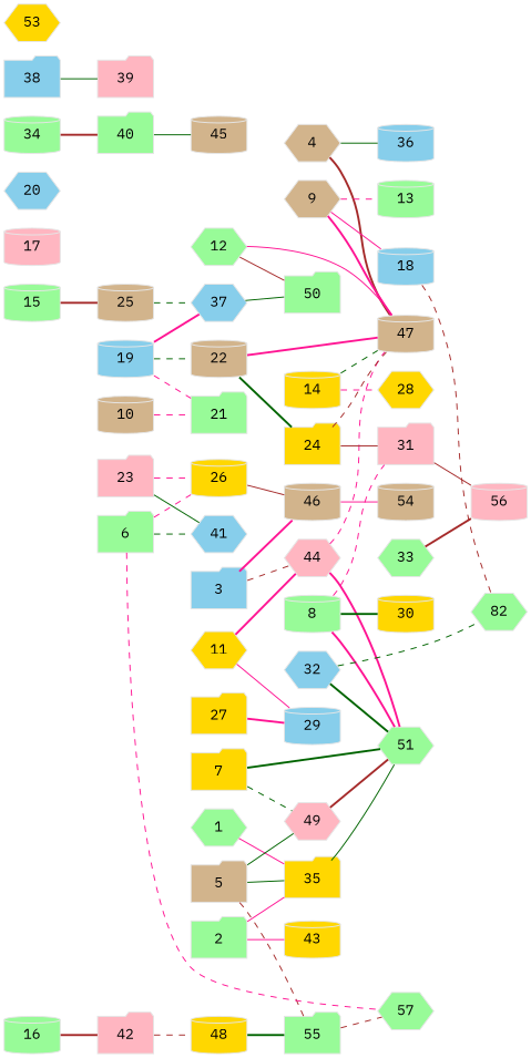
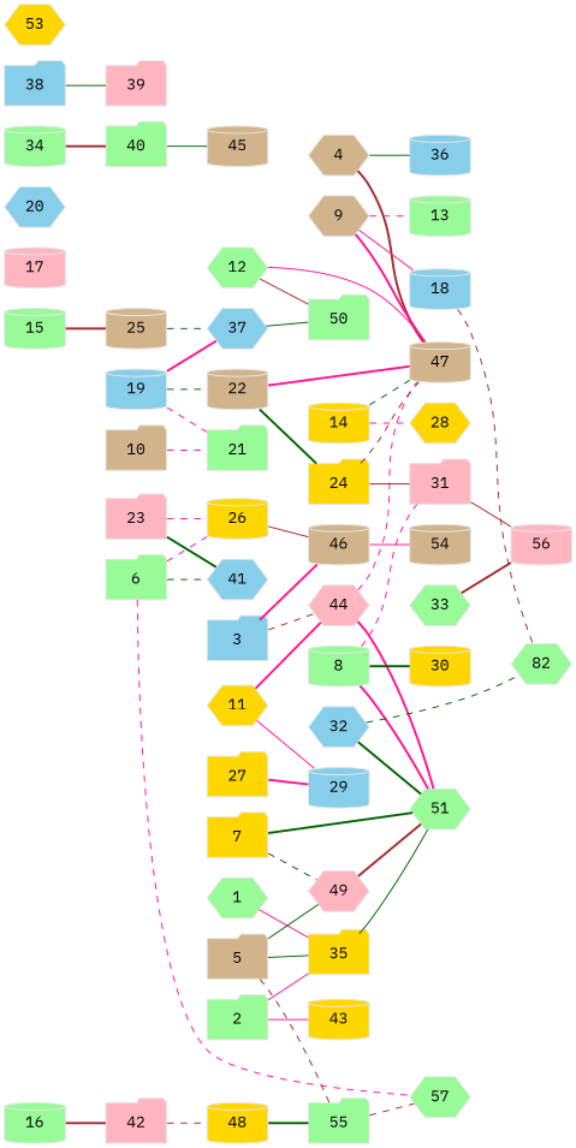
  graph {
    fontname="IBM Plex Mono"
    rankdir=LR
    node [color=gray90 fillcolor=palegreen fontname="IBM Plex Mono" shape=cylinder style=filled]
    edge [color=deeppink fontname="IBM Plex Mono" style=dashed]
    1 [shape=hexagon]
    35 [fillcolor=gold shape=folder]
    51 [shape=hexagon]
    2 [shape=folder]
    43 [fillcolor=gold]
    3 [fillcolor=skyblue shape=folder]
    44 [fillcolor=lightpink shape=hexagon]
    46 [fillcolor=tan]
    47 [fillcolor=tan]
    54 [fillcolor=tan]
    4 [fillcolor=tan shape=hexagon]
    36 [fillcolor=skyblue]
    5 [fillcolor=tan shape=folder]
    49 [fillcolor=lightpink shape=hexagon]
    55 [shape=folder]
    57 [shape=hexagon]
    6 [shape=folder]
    26 [fillcolor=gold]
    41 [fillcolor=skyblue shape=hexagon]
    7 [fillcolor=gold shape=folder]
    8
    30 [fillcolor=gold]
    31 [fillcolor=lightpink shape=folder]
    56 [fillcolor=lightpink]
    9 [fillcolor=tan shape=hexagon]
    13
    18 [fillcolor=skyblue]
    n28 [label=82 shape=hexagon]
-   10 [fillcolor=tan]
+   10 [fillcolor=tan shape=folder]
    21 [shape=folder]
    11 [fillcolor=gold shape=hexagon]
    29 [fillcolor=skyblue]
    12 [shape=hexagon]
    50 [shape=folder]
    14 [fillcolor=gold]
    28 [fillcolor=gold shape=hexagon]
    25 [fillcolor=tan]
    15
    37 [fillcolor=skyblue shape=hexagon]
    42 [fillcolor=lightpink shape=folder]
    16
    48 [fillcolor=gold]
    17 [fillcolor=lightpink]
    19 [fillcolor=skyblue]
    22 [fillcolor=tan]
    24 [fillcolor=gold shape=folder]
    20 [fillcolor=skyblue shape=hexagon]
    23 [fillcolor=lightpink shape=folder]
    27 [fillcolor=gold shape=folder]
    32 [fillcolor=skyblue shape=hexagon]
    33 [shape=hexagon]
    40 [shape=folder]
    34
    45 [fillcolor=tan]
    38 [fillcolor=skyblue shape=folder]
    39 [fillcolor=lightpink shape=folder]
    53 [fillcolor=gold shape=hexagon]
    1 -- 35 [style=solid]
    35 -- 51 [color=darkgreen style=solid]
    2 -- 35 [style=solid]
    2 -- 43 [style=solid]
    3 -- 44 [color=brown]
    3 -- 46 [style=bold]
    44 -- 51 [style=bold]
    44 -- 47
    46 -- 54 [style=solid]
    4 -- 47 [color=brown style=bold]
    4 -- 36 [color=darkgreen style=solid]
    5 -- 35 [color=darkgreen style=solid]
    5 -- 49 [color=darkgreen style=solid]
    5 -- 55 [color=brown]
    49 -- 51 [color=brown style=bold]
    55 -- 57 [color=brown]
    6 -- 57
    6 -- 26
    6 -- 41 [color=darkgreen]
    26 -- 46 [color=brown style=solid]
    7 -- 51 [color=darkgreen style=bold]
    7 -- 49 [color=darkgreen]
    8 -- 51 [style=bold]
    8 -- 30 [color=darkgreen style=bold]
    8 -- 31
    31 -- 56 [color=brown style=solid]
    9 -- 47 [style=bold]
    9 -- 13
    9 -- 18 [style=solid]
    18 -- n28 [color=brown]
    10 -- 21
    11 -- 44 [style=bold]
    11 -- 29 [style=solid]
    12 -- 47 [style=solid]
    12 -- 50 [color=brown style=solid]
    14 -- 47 [color=darkgreen]
    14 -- 28
    25 -- 37 [color=darkgreen]
    15 -- 25 [color=brown style=bold]
    37 -- 50 [color=darkgreen style=solid]
    42 -- 48 [color=brown]
    16 -- 42 [color=brown style=bold]
    48 -- 55 [color=darkgreen style=bold]
    19 -- 21
    19 -- 37 [style=bold]
    19 -- 22 [color=darkgreen]
    22 -- 47 [style=bold]
    22 -- 24 [color=darkgreen style=bold]
    24 -- 47 [color=brown]
    24 -- 31 [color=brown style=solid]
    23 -- 26
-   23 -- 41 [color=darkgreen style=solid]
+   23 -- 41 [color=darkgreen style=bold]
    27 -- 29 [style=bold]
    32 -- 51 [color=darkgreen style=bold]
    32 -- n28 [color=darkgreen]
    33 -- 56 [color=brown style=bold]
    40 -- 45 [color=darkgreen style=solid]
    34 -- 40 [color=brown style=bold]
    38 -- 39 [color=darkgreen style=solid]
  }
